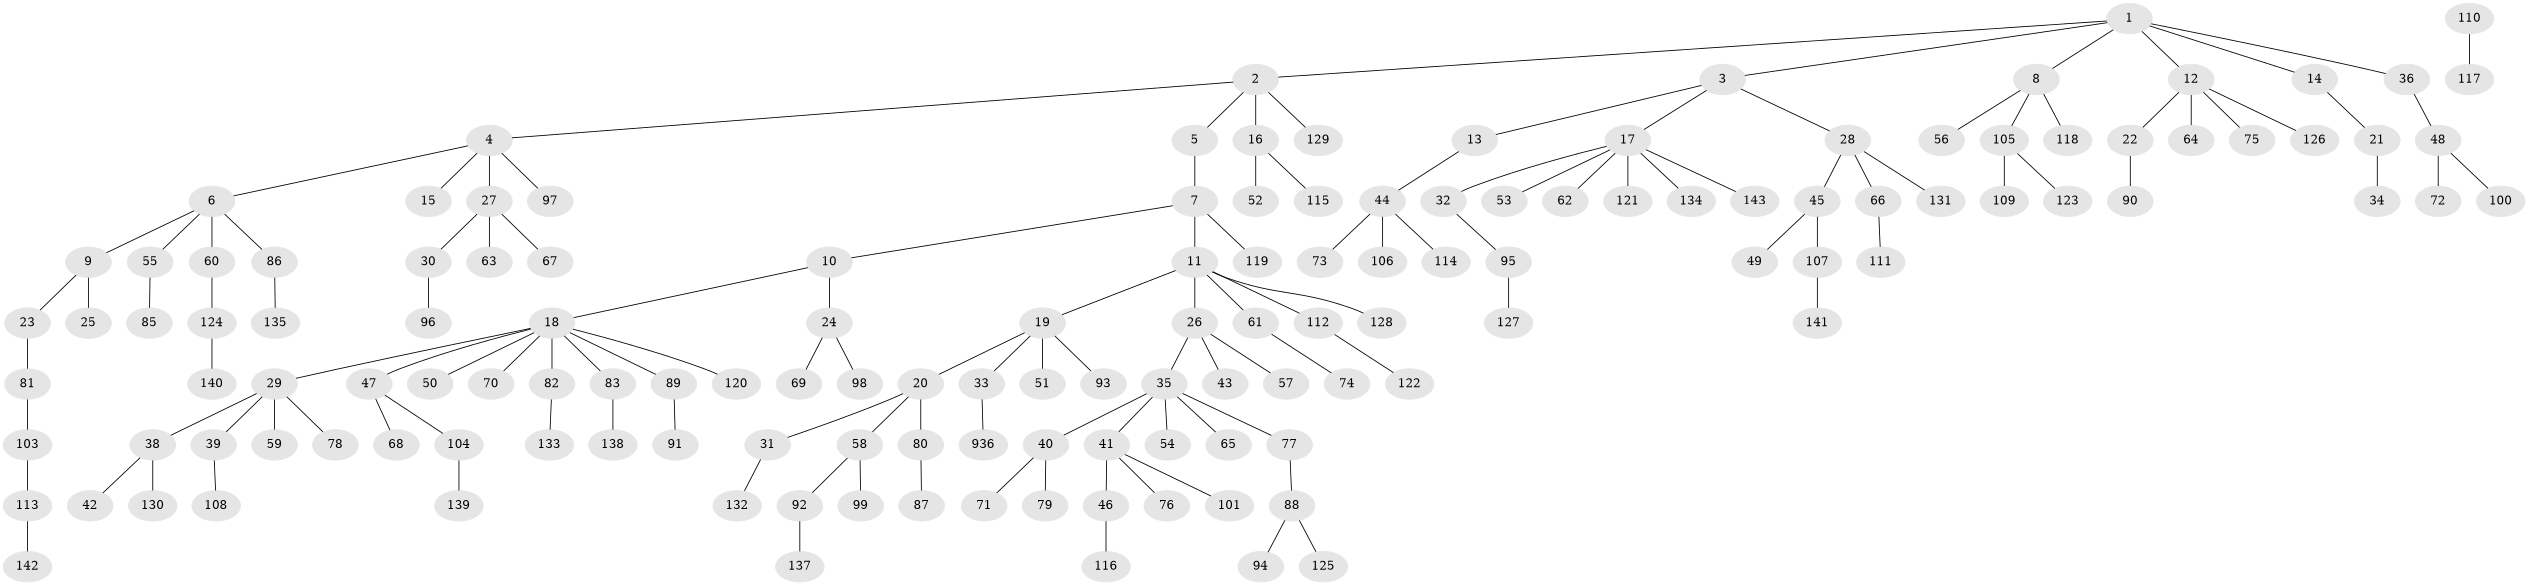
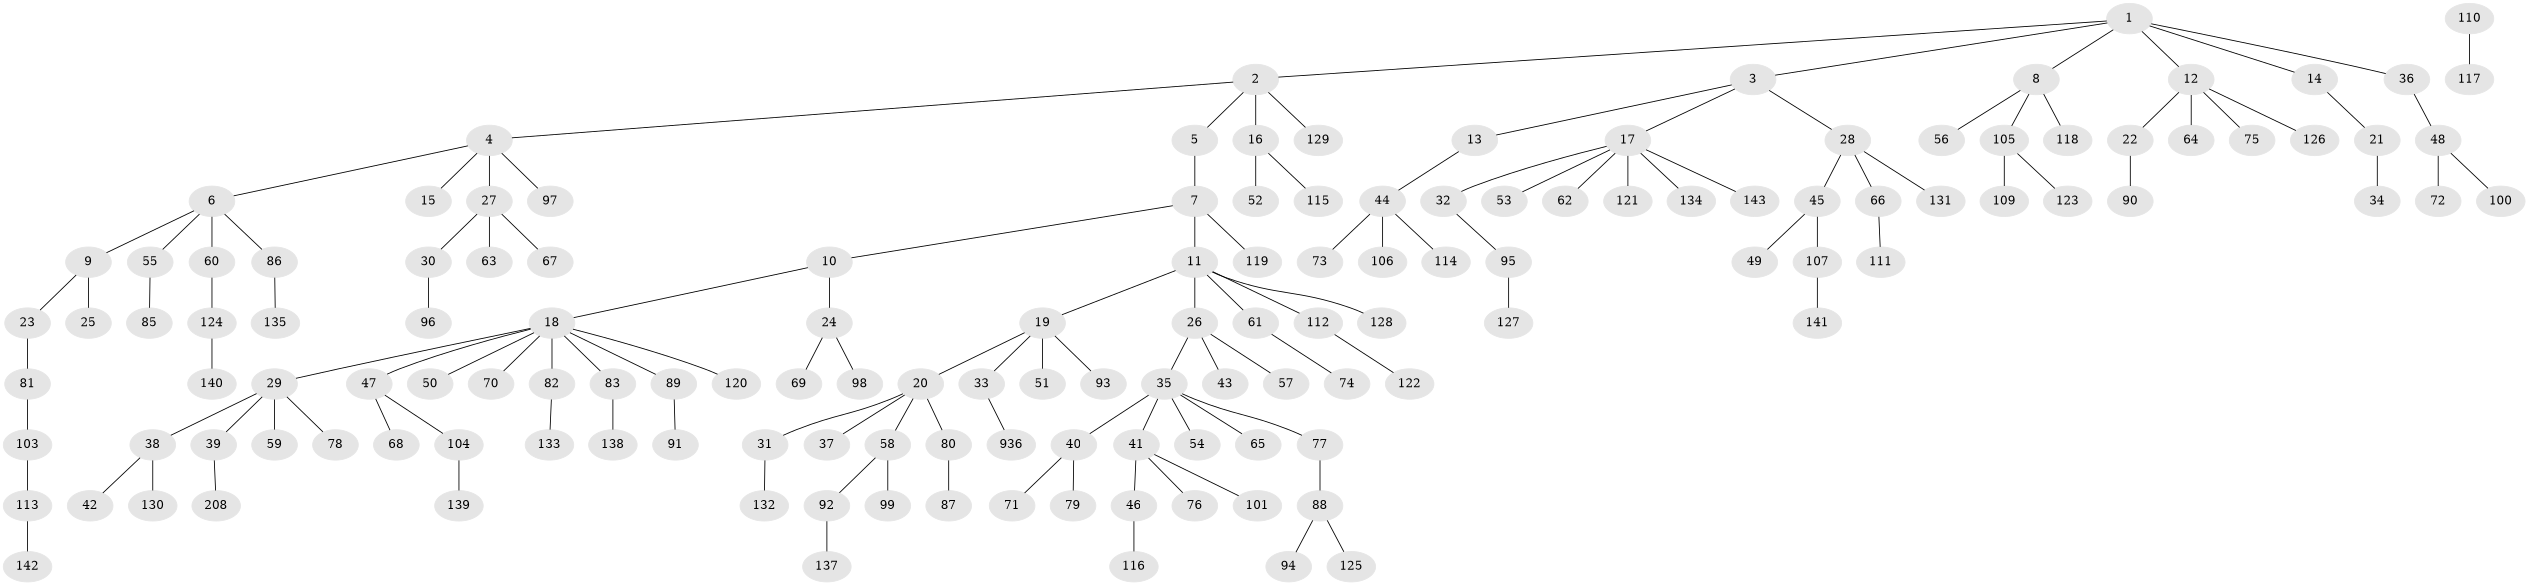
  graph {
    node [color=gray90 style=filled]
    1
    2
    3
    8
    12
    14
    36
    4
    5
    16
    129
    13
    17
    28
    56
    105
    118
    22
    64
    75
    126
    21
    48
    6
    15
    27
    97
    7
    52
    115
    44
    32
    53
    62
    121
    134
    143
    45
    66
    131
    9
    55
    60
    86
    30
    63
    67
    10
    11
    119
    23
    25
    85
    124
    135
    18
    24
    19
    26
    61
    112
    128
    109
    123
    110
    117
    81
    29
    47
    50
    70
    82
    83
    89
    120
    69
    98
    20
    33
    51
    93
    35
    43
    57
    74
    122
    90
    73
    106
    114
    34
    95
    38
    39
    59
    78
    68
    104
    133
    138
    91
    31
+   37
    58
    80
    n106 [label=936]
    132
    92
    99
    87
    103
    40
    41
    54
    65
    77
    96
    49
    107
    111
    42
    130
-   108
+   108 [label=208]
    127
    71
    79
    46
    76
    101
    88
    72
    100
    116
    141
    139
    137
    140
    94
    125
    113
    142
    1 -- 2
    1 -- 3
    1 -- 8
    1 -- 12
    1 -- 14
    1 -- 36
    2 -- 4
    2 -- 5
    2 -- 16
    2 -- 129
    3 -- 13
    3 -- 17
    3 -- 28
    8 -- 56
    8 -- 105
    8 -- 118
    12 -- 22
    12 -- 64
    12 -- 75
    12 -- 126
    14 -- 21
    36 -- 48
    4 -- 6
    4 -- 15
    4 -- 27
    4 -- 97
    5 -- 7
    16 -- 52
    16 -- 115
    13 -- 44
    17 -- 32
    17 -- 53
    17 -- 62
    17 -- 121
    17 -- 134
    17 -- 143
    28 -- 45
    28 -- 66
    28 -- 131
    105 -- 109
    105 -- 123
    22 -- 90
    21 -- 34
    48 -- 72
    48 -- 100
    6 -- 9
    6 -- 55
    6 -- 60
    6 -- 86
    27 -- 30
    27 -- 63
    27 -- 67
    7 -- 10
    7 -- 11
    7 -- 119
    44 -- 73
    44 -- 106
    44 -- 114
    32 -- 95
    45 -- 49
    45 -- 107
    66 -- 111
    9 -- 23
    9 -- 25
    55 -- 85
    60 -- 124
    86 -- 135
    30 -- 96
    10 -- 18
    10 -- 24
    11 -- 19
    11 -- 26
    11 -- 61
    11 -- 112
    11 -- 128
    23 -- 81
    124 -- 140
    18 -- 29
    18 -- 47
    18 -- 50
    18 -- 70
    18 -- 82
    18 -- 83
    18 -- 89
    18 -- 120
    24 -- 69
    24 -- 98
    19 -- 20
    19 -- 33
    19 -- 51
    19 -- 93
    26 -- 35
    26 -- 43
    26 -- 57
    61 -- 74
    112 -- 122
    110 -- 117
    81 -- 103
    29 -- 38
    29 -- 39
    29 -- 59
    29 -- 78
    47 -- 68
    47 -- 104
    82 -- 133
    83 -- 138
    89 -- 91
    20 -- 31
+   20 -- 37
    20 -- 58
    20 -- 80
    33 -- n106
    35 -- 40
    35 -- 41
    35 -- 54
    35 -- 65
    35 -- 77
    95 -- 127
    38 -- 42
    38 -- 130
    39 -- 108
    104 -- 139
    31 -- 132
    58 -- 92
    58 -- 99
    80 -- 87
    92 -- 137
    103 -- 113
    40 -- 71
    40 -- 79
    41 -- 46
    41 -- 76
    41 -- 101
    77 -- 88
    107 -- 141
    46 -- 116
    88 -- 94
    88 -- 125
    113 -- 142
  }
